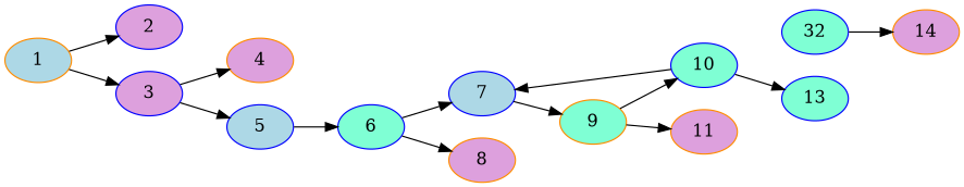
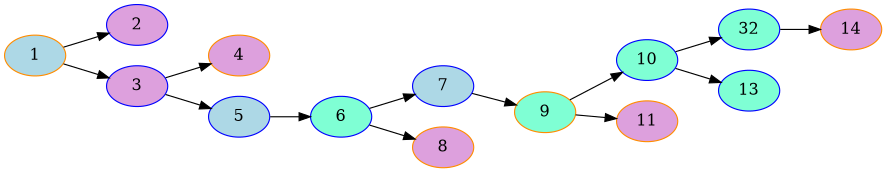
  digraph {
    rankdir=LR
    node [alpha=0.11 color=blue fillcolor=plum style=filled]
    1 [alpha=0.08 color=darkorange expect_size=122537427097955 fillcolor=lightblue]
    2 [alpha=0.01 expect_size=68491207290780]
    3 [expect_size=434627909848662016]
    4 [color=darkorange expect_size=34618081187725312]
    5 [alpha=0.07 expect_size=778710864596955 fillcolor=lightblue]
    6 [alpha=0.19 expect_size=51241103566831616 fillcolor=aquamarine]
    7 [alpha=0.05 expect_size=6165515029077416 fillcolor=lightblue]
    8 [alpha=0.06 color=darkorange expect_size=5375166434142]
    9 [alpha=0.06 color=darkorange expect_size=859483723426945 fillcolor=aquamarine]
    10 [alpha=0.09 expect_size=24222550397550592 fillcolor=aquamarine]
    11 [alpha=0.16 color=darkorange expect_size=2038185320251392000]
    n12 [alpha=0.12 expect_size=1623210162841976832 fillcolor=aquamarine label=32]
    13 [alpha=0.03 expect_size=21664677792579584 fillcolor=aquamarine]
    14 [alpha=0.12 color=darkorange expect_size=18143184964037316]
    1 -> 2
    1 -> 3
    3 -> 4
    3 -> 5
    5 -> 6
    6 -> 7
    6 -> 8
    7 -> 9
    9 -> 10
    9 -> 11
-   10 -> 7
+   10 -> n12
    10 -> 13
    n12 -> 14
  }
